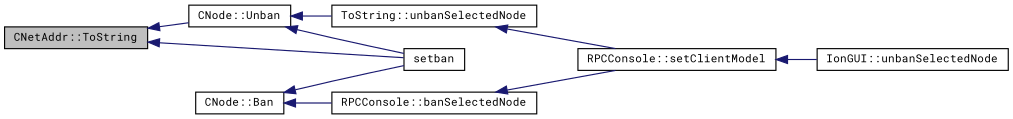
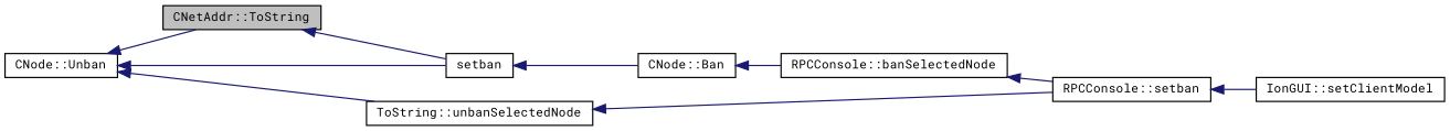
  digraph {
    fontname="Roboto Mono"
    rankdir=LR
    node [color=black fillcolor=white fontname="Roboto Mono" fontsize=10 shape=record style=filled]
    edge [color=midnightblue dir=back fontname="Roboto Mono" fontsize=10 labelfontname=Helvetica labelfontsize=10 style=solid]
    n1 [fillcolor=grey75 fontcolor=black height=0.2 label="CNetAddr::ToString" width=0.4]
    n2 [height=0.2 label="CNode::Unban" width=0.4]
    n3 [height=0.2 label=setban width=0.4]
    n4 [height=0.2 label="CNode::Ban" width=0.4]
    n5 [height=0.2 label="RPCConsole::banSelectedNode" width=0.4]
    n6 [height=0.2 label="ToString::unbanSelectedNode" width=0.4]
-   n7 [height=0.2 label="RPCConsole::setClientModel" width=0.4]
-   n8 [height=0.2 label="IonGUI::unbanSelectedNode" width=0.4]
-   n1 -> n2
+   n7 [height=0.2 label="RPCConsole::setban" width=0.4]
+   n8 [height=0.2 label="IonGUI::setClientModel" width=0.4]
+   n2 -> n1
    n1 -> n3
    n2 -> n3
    n2 -> n6
-   n4 -> n3
+   n3 -> n4
    n4 -> n5
    n5 -> n7
    n6 -> n7
    n7 -> n8
  }
